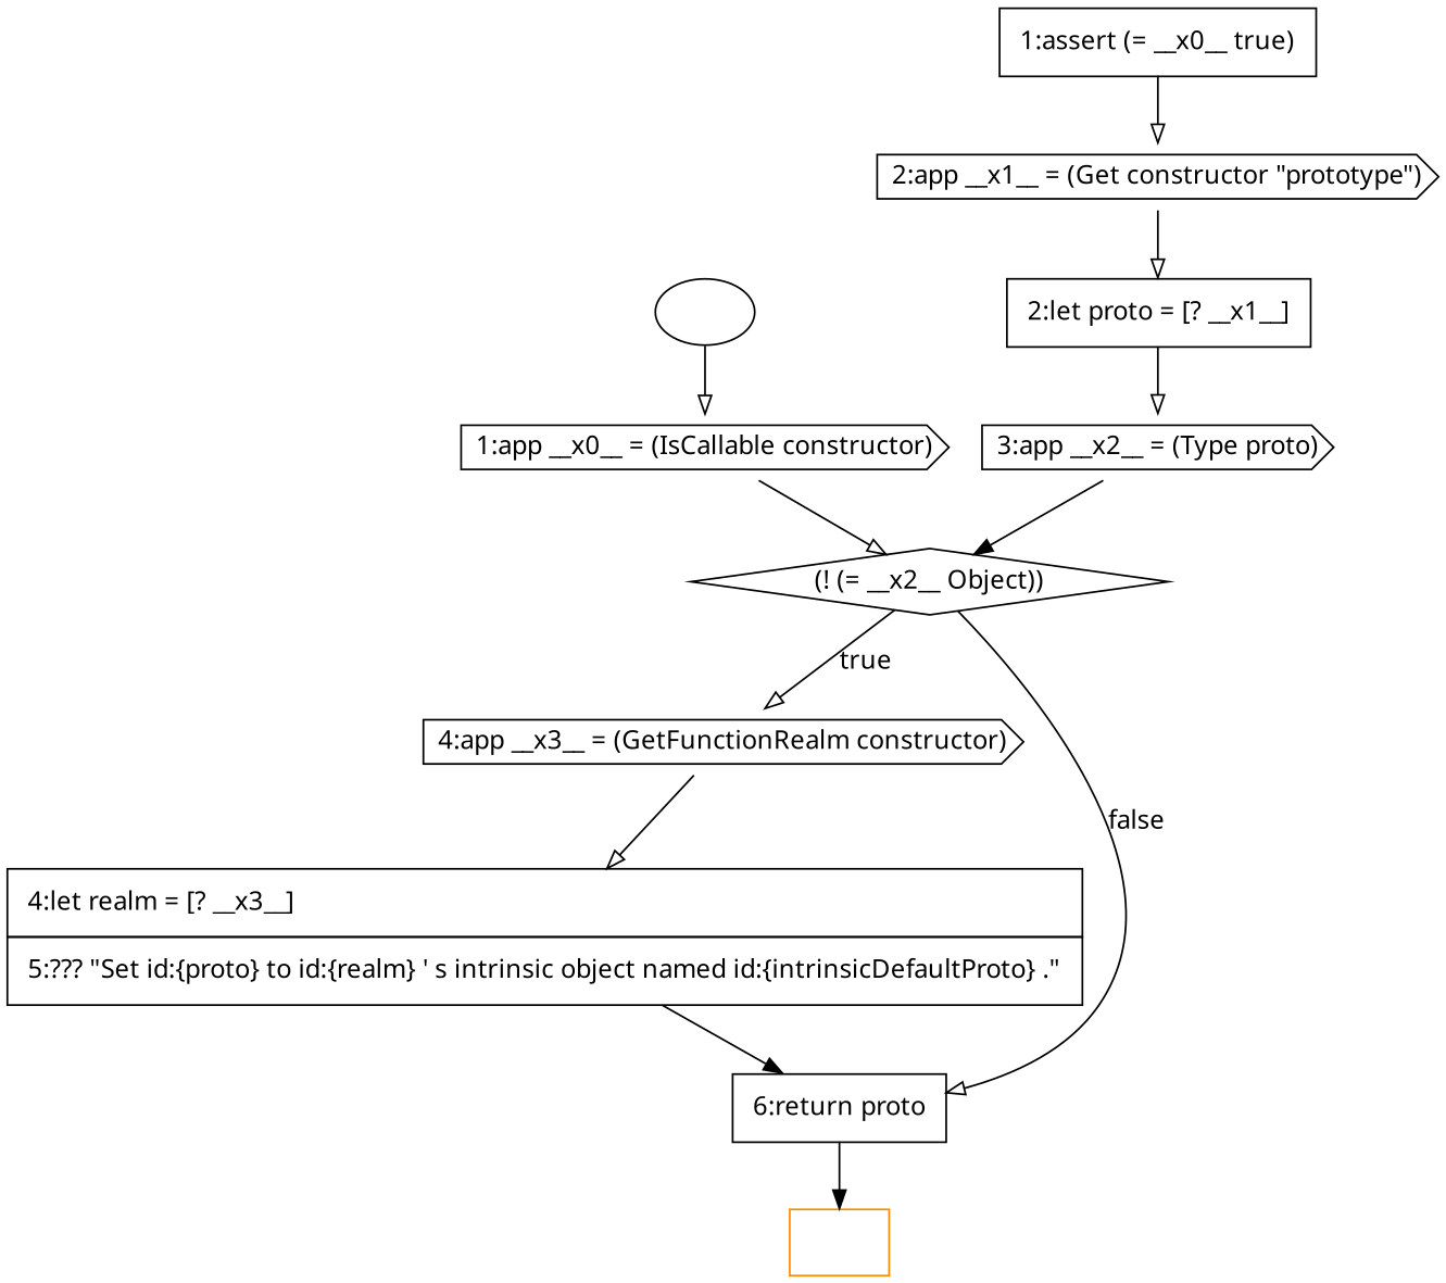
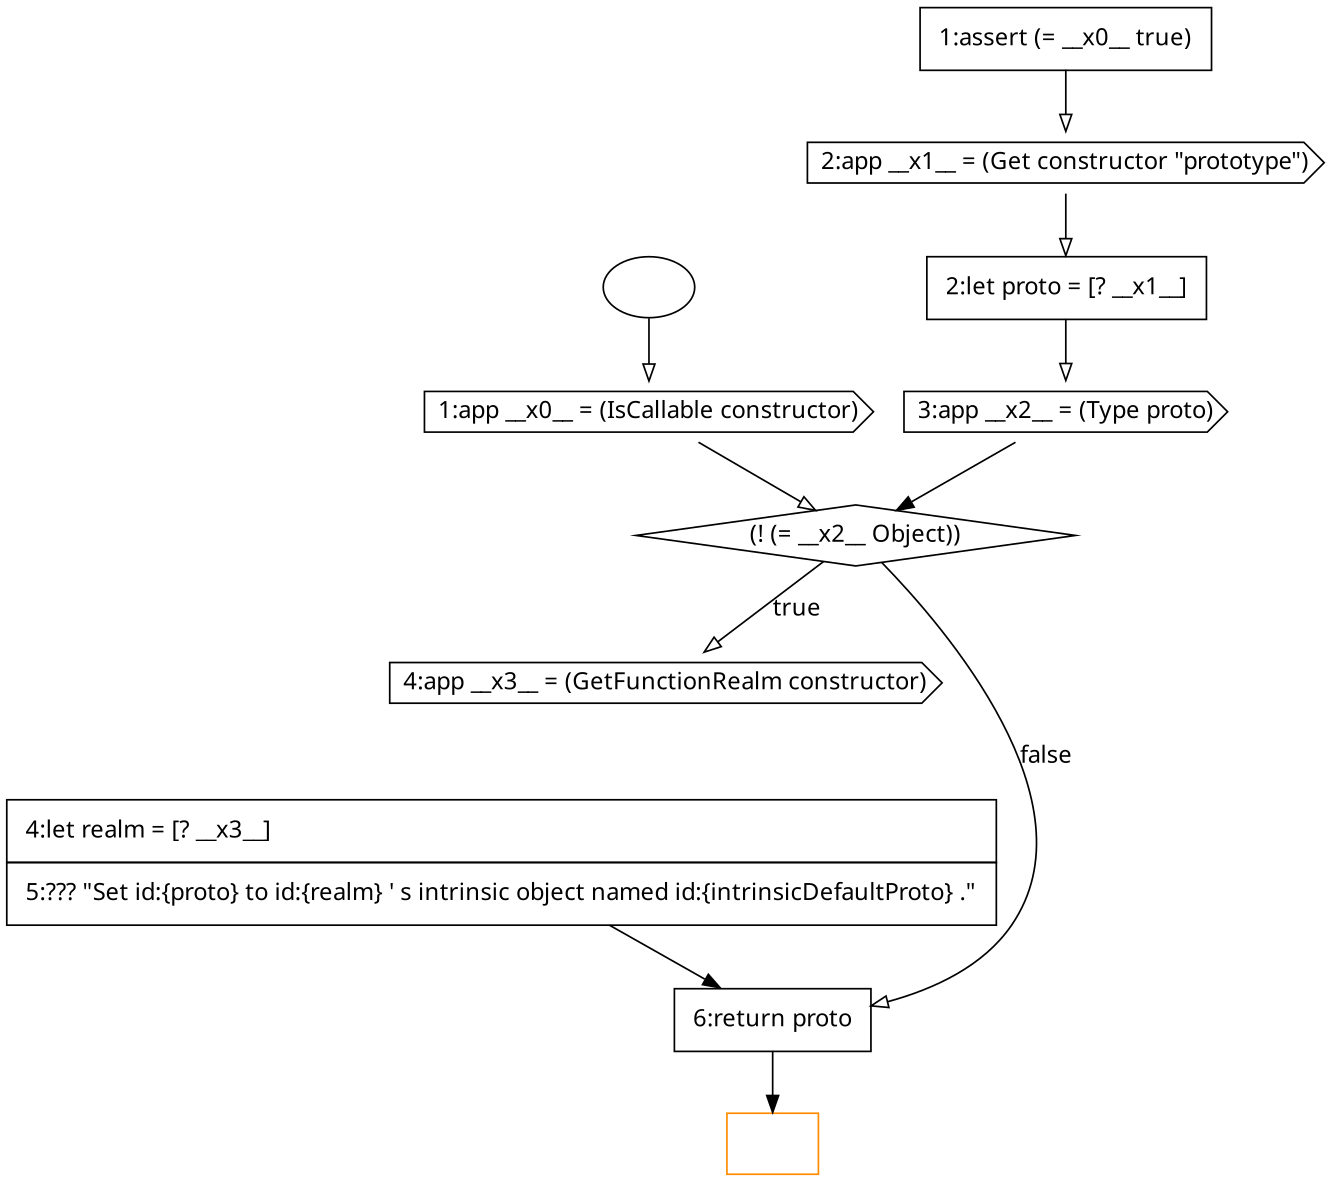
  digraph {
    fontname="Noto Sans"
    node [color=black fillcolor=white fontname="Noto Sans" shape=cds style=filled]
    edge [arrowhead=onormal color=black fontname="Noto Sans"]
    n1 [label=<<font color="black">4:app __x3__ = (GetFunctionRealm constructor)</font>>]
    n2 [label=<<font color="black">     <table border="0" cellborder="1" cellspacing="0" cellpadding="10">       <tr><td align="left">4:let realm = [? __x3__]</td></tr>       <tr><td align="left">5:??? &quot;Set id:{proto} to id:{realm} ' s intrinsic object named id:{intrinsicDefaultProto} .&quot;</td></tr>     </table>   </font>> margin=0 shape=none]
    n3 [label=<<font color="black">     <table border="0" cellborder="1" cellspacing="0" cellpadding="10">       <tr><td align="left">6:return proto</td></tr>     </table>   </font>> margin=0 shape=none]
    n4 [label=" " shape=ellipse]
    n5 [label=<<font color="black">1:app __x0__ = (IsCallable constructor)</font>>]
    n6 [label=<<font color="black">(! (= __x2__ Object))</font>> shape=diamond]
    n7 [label=<<font color="black">2:app __x1__ = (Get constructor &quot;prototype&quot;)</font>>]
    n8 [label=<<font color="black">     <table border="0" cellborder="1" cellspacing="0" cellpadding="10">       <tr><td align="left">2:let proto = [? __x1__]</td></tr>     </table>   </font>> margin=0 shape=none]
    n9 [label=<<font color="black">3:app __x2__ = (Type proto)</font>>]
    n10 [color=darkorange label=" " shape=box]
    n11 [label=<<font color="black">     <table border="0" cellborder="1" cellspacing="0" cellpadding="10">       <tr><td align="left">1:assert (= __x0__ true)</td></tr>     </table>   </font>> margin=0 shape=none]
-   n1 -> n2
    n2 -> n3 [arrowhead=normal]
    n3 -> n10 [arrowhead=normal]
    n4 -> n5
    n5 -> n6
    n6 -> n1 [label=<<font color="black">true</font>>]
    n6 -> n3 [label=<<font color="black">false</font>>]
    n7 -> n8
    n8 -> n9
    n9 -> n6 [arrowhead=normal]
    n11 -> n7
  }
